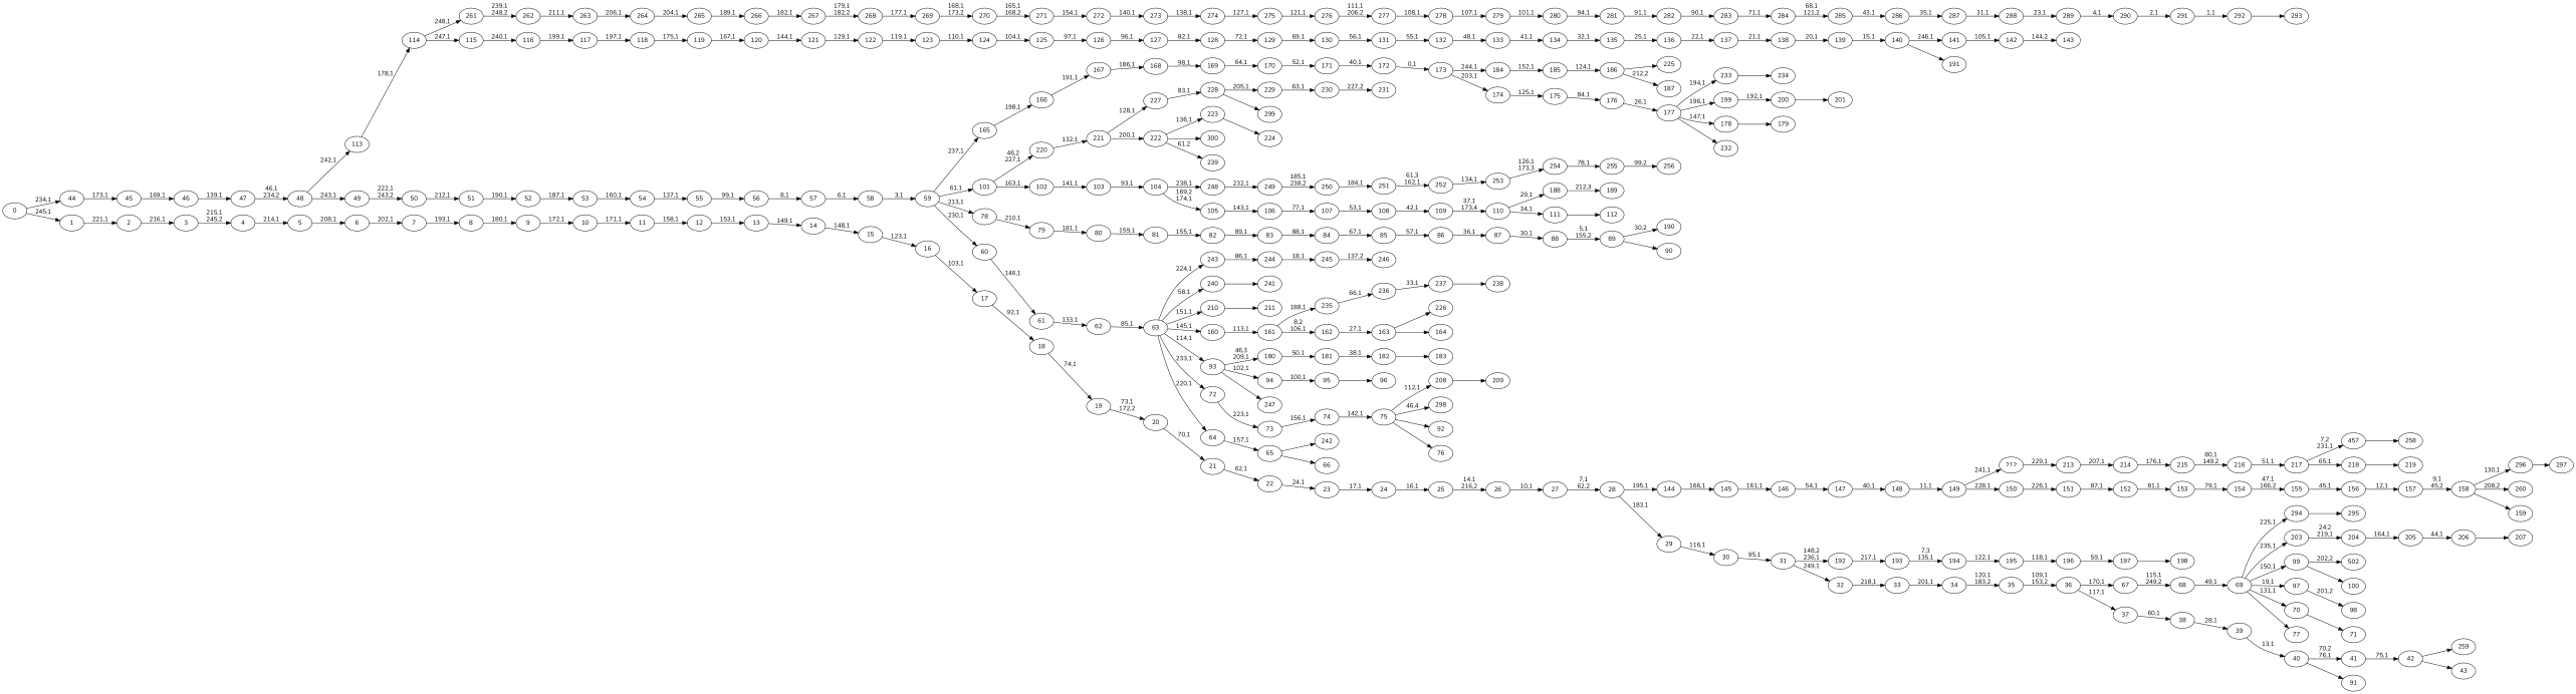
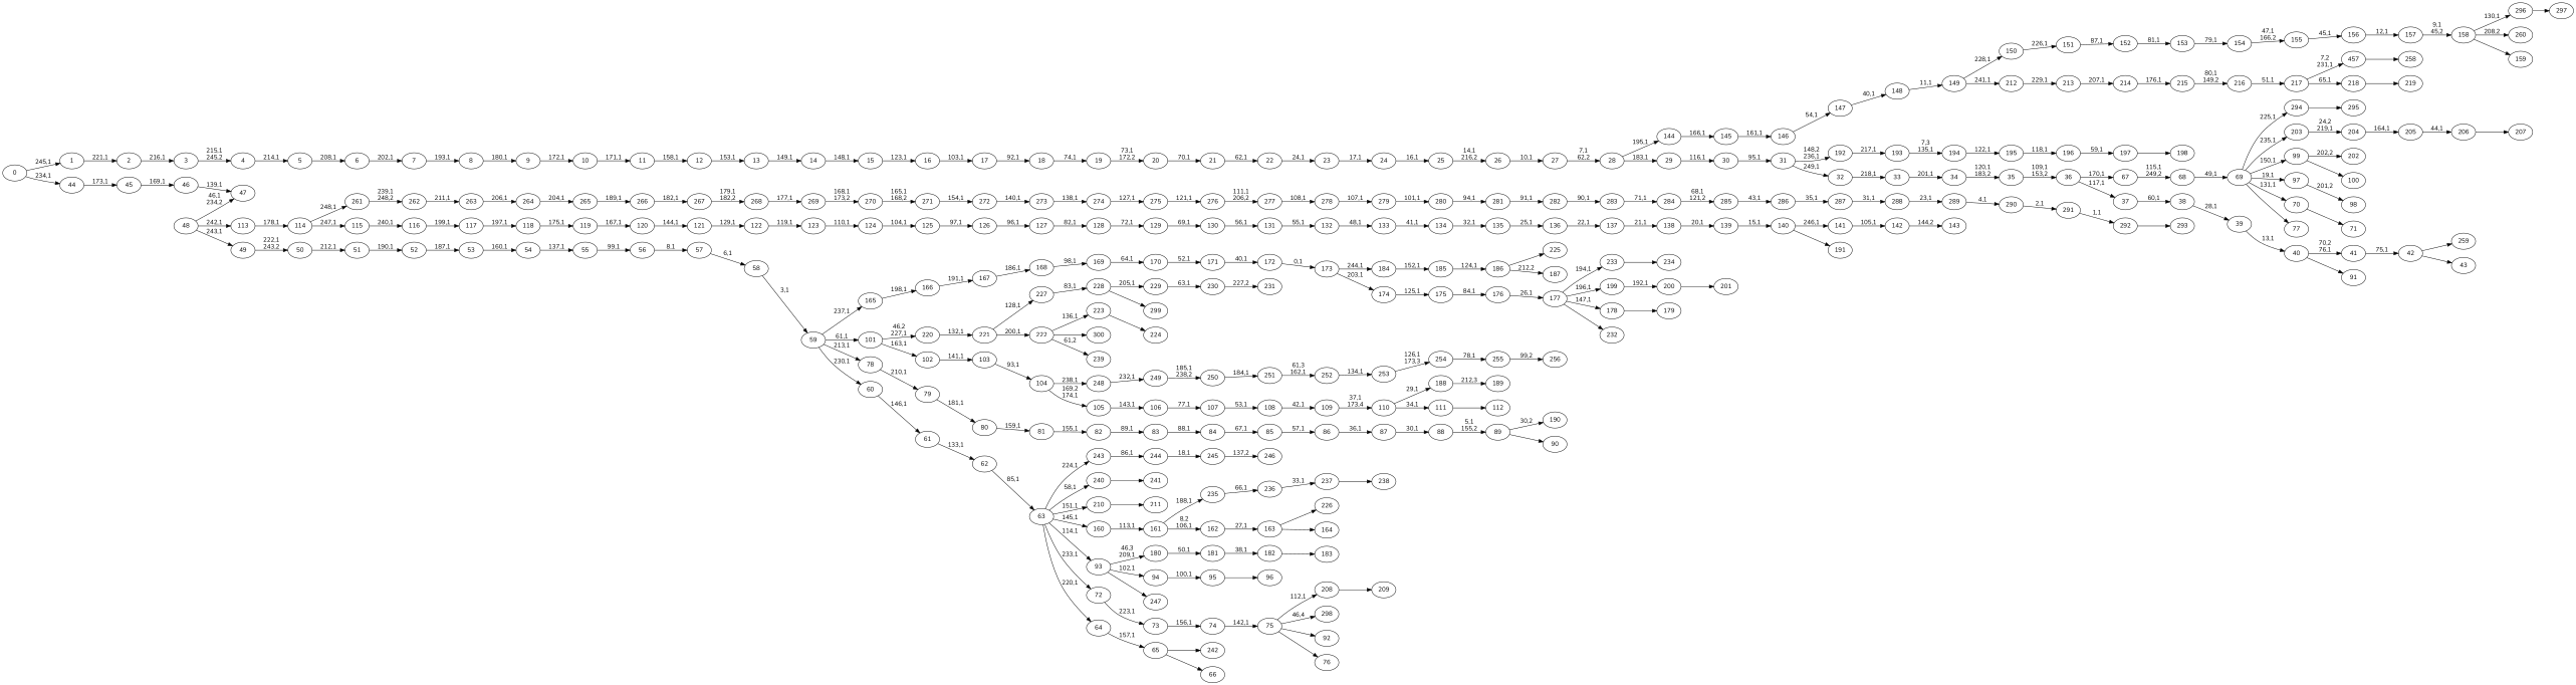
  digraph {
    fontname=Nunito
    rankdir=LR
    node [fontname=Nunito]
    edge [fontname=Nunito]
    296
    297
    294
    295
    292
    293
    291
    290
    289
    288
    287
    286
    285
    284
    283
    282
    281
    280
    279
    278
    277
    276
    275
    274
    273
    272
    271
    270
    269
    268
    267
    266
    265
    264
    263
    262
    261
    n38 [label=457]
    258
    255
    256
    254
    253
    252
    251
    250
    249
    248
    245
    246
    244
    243
    240
    241
    237
    238
    236
    235
    233
    234
    230
    231
    229
    228
    299
    227
    223
    224
    222
    300
    239
    221
    220
    218
    219
    217
    216
    215
    214
    213
    212
    210
    211
    208
    209
    206
    207
    205
    204
    203
    200
    201
    199
    197
    198
    196
    195
    194
    193
    192
    188
    189
    186
    225
    187
    185
    184
    182
    183
    181
    180
    178
    179
    177
    232
    176
    175
    174
    173
    172
    171
    170
    169
    168
    167
    166
    165
    163
    226
    164
    162
    161
    160
    158
    260
    159
    157
    156
    155
    154
    153
    152
    151
    150
    149
    148
    147
    146
    145
    144
    142
    143
    141
    140
    191
    139
    138
    137
    136
    135
    134
    133
    132
    131
    130
    129
    128
    127
    126
    125
    124
    123
    122
    121
    120
    119
    118
    117
    116
    115
    114
    113
    111
    112
    110
    109
    108
    107
    106
    105
    104
    103
    102
    101
    99
-   202 [label=502]
+   202
    100
    97
    98
    95
    96
    94
    93
    247
    89
    190
    90
    88
    87
    86
    85
    84
    83
    82
    81
    80
    79
    78
    75
    298
    92
    76
    74
    73
    72
    70
    71
    69
    77
    68
    67
    65
    242
    66
    64
    63
    62
    61
    60
    59
    58
    57
    56
    55
    54
    53
    52
    51
    50
    49
    48
    47
    46
    45
    44
    42
    259
    43
    41
    40
    91
    39
    38
    37
    36
    35
    34
    33
    32
    31
    30
    29
    28
    27
    26
    25
    24
    23
    22
    21
    20
    19
    18
    17
    16
    15
    14
    13
    12
    11
    10
    9
    8
    7
    6
    5
    4
    3
    2
    1
    0
    296 -> 297
    294 -> 295
    292 -> 293
    291 -> 292 [label="1,1"]
    290 -> 291 [label="2,1"]
    289 -> 290 [label="4,1"]
    288 -> 289 [label="23,1"]
    287 -> 288 [label="31,1"]
    286 -> 287 [label="35,1"]
    285 -> 286 [label="43,1"]
    284 -> 285 [label="68,1\n121,2"]
    283 -> 284 [label="71,1"]
    282 -> 283 [label="90,1"]
    281 -> 282 [label="91,1"]
    280 -> 281 [label="94,1"]
    279 -> 280 [label="101,1"]
    278 -> 279 [label="107,1"]
    277 -> 278 [label="108,1"]
    276 -> 277 [label="111,1\n206,2"]
    275 -> 276 [label="121,1"]
    274 -> 275 [label="127,1"]
    273 -> 274 [label="138,1"]
    272 -> 273 [label="140,1"]
    271 -> 272 [label="154,1"]
    270 -> 271 [label="165,1\n168,2"]
    269 -> 270 [label="168,1\n173,2"]
    268 -> 269 [label="177,1"]
    267 -> 268 [label="179,1\n182,2"]
    266 -> 267 [label="182,1"]
    265 -> 266 [label="189,1"]
    264 -> 265 [label="204,1"]
    263 -> 264 [label="206,1"]
    262 -> 263 [label="211,1"]
    261 -> 262 [label="239,1\n248,2"]
    n38 -> 258
    255 -> 256 [label="99,2"]
    254 -> 255 [label="78,1"]
    253 -> 254 [label="126,1\n173,3"]
    252 -> 253 [label="134,1"]
    251 -> 252 [label="61,3\n162,1"]
    250 -> 251 [label="184,1"]
    249 -> 250 [label="185,1\n238,2"]
    248 -> 249 [label="232,1"]
    245 -> 246 [label="137,2"]
    244 -> 245 [label="18,1"]
    243 -> 244 [label="86,1"]
    240 -> 241
    237 -> 238
    236 -> 237 [label="33,1"]
    235 -> 236 [label="66,1"]
    233 -> 234
    230 -> 231 [label="227,2"]
    229 -> 230 [label="63,1"]
    228 -> 229 [label="205,1"]
    228 -> 299
    227 -> 228 [label="83,1"]
    223 -> 224
    222 -> 223 [label="136,1"]
    222 -> 300
    222 -> 239 [label="61,2"]
    221 -> 227 [label="128,1"]
    221 -> 222 [label="200,1"]
    220 -> 221 [label="132,1"]
    218 -> 219
    217 -> n38 [label="7,2\n231,1"]
    217 -> 218 [label="65,1"]
    216 -> 217 [label="51,1"]
    215 -> 216 [label="80,1\n149,2"]
    214 -> 215 [label="176,1"]
    213 -> 214 [label="207,1"]
    212 -> 213 [label="229,1"]
    210 -> 211
    208 -> 209
    206 -> 207
    205 -> 206 [label="44,1"]
    204 -> 205 [label="164,1"]
    203 -> 204 [label="24,2\n219,1"]
    200 -> 201
    199 -> 200 [label="192,1"]
    197 -> 198
    196 -> 197 [label="59,1"]
    195 -> 196 [label="118,1"]
    194 -> 195 [label="122,1"]
    193 -> 194 [label="7,3\n135,1"]
    192 -> 193 [label="217,1"]
    188 -> 189 [label="212,3"]
    186 -> 225
    186 -> 187 [label="212,2"]
    185 -> 186 [label="124,1"]
    184 -> 185 [label="152,1"]
    182 -> 183
    181 -> 182 [label="38,1"]
    180 -> 181 [label="50,1"]
    178 -> 179
    177 -> 233 [label="194,1"]
    177 -> 199 [label="196,1"]
    177 -> 178 [label="147,1"]
    177 -> 232
    176 -> 177 [label="26,1"]
    175 -> 176 [label="84,1"]
    174 -> 175 [label="125,1"]
    173 -> 184 [label="244,1"]
    173 -> 174 [label="203,1"]
    172 -> 173 [label="0,1"]
    171 -> 172 [label="40,1"]
    170 -> 171 [label="52,1"]
    169 -> 170 [label="64,1"]
    168 -> 169 [label="98,1"]
    167 -> 168 [label="186,1"]
    166 -> 167 [label="191,1"]
    165 -> 166 [label="198,1"]
    163 -> 226
    163 -> 164
    162 -> 163 [label="27,1"]
    161 -> 235 [label="188,1"]
    161 -> 162 [label="8,2\n106,1"]
    160 -> 161 [label="113,1"]
    158 -> 296 [label="130,1"]
    158 -> 260 [label="208,2"]
    158 -> 159
    157 -> 158 [label="9,1\n45,2"]
    156 -> 157 [label="12,1"]
    155 -> 156 [label="45,1"]
    154 -> 155 [label="47,1\n166,2"]
    153 -> 154 [label="79,1"]
    152 -> 153 [label="81,1"]
    151 -> 152 [label="87,1"]
    150 -> 151 [label="226,1"]
    149 -> 212 [label="241,1"]
    149 -> 150 [label="228,1"]
    148 -> 149 [label="11,1"]
    147 -> 148 [label="40,1"]
    146 -> 147 [label="54,1"]
    145 -> 146 [label="161,1"]
    144 -> 145 [label="166,1"]
    142 -> 143 [label="144,2"]
    141 -> 142 [label="105,1"]
    140 -> 141 [label="246,1"]
    140 -> 191
    139 -> 140 [label="15,1"]
    138 -> 139 [label="20,1"]
    137 -> 138 [label="21,1"]
    136 -> 137 [label="22,1"]
    135 -> 136 [label="25,1"]
    134 -> 135 [label="32,1"]
    133 -> 134 [label="41,1"]
    132 -> 133 [label="48,1"]
    131 -> 132 [label="55,1"]
    130 -> 131 [label="56,1"]
    129 -> 130 [label="69,1"]
    128 -> 129 [label="72,1"]
    127 -> 128 [label="82,1"]
    126 -> 127 [label="96,1"]
    125 -> 126 [label="97,1"]
    124 -> 125 [label="104,1"]
    123 -> 124 [label="110,1"]
    122 -> 123 [label="119,1"]
    121 -> 122 [label="129,1"]
    120 -> 121 [label="144,1"]
    119 -> 120 [label="167,1"]
    118 -> 119 [label="175,1"]
    117 -> 118 [label="197,1"]
    116 -> 117 [label="199,1"]
    115 -> 116 [label="240,1"]
    114 -> 261 [label="248,1"]
    114 -> 115 [label="247,1"]
    113 -> 114 [label="178,1"]
    111 -> 112
    110 -> 188 [label="29,1"]
    110 -> 111 [label="34,1"]
    109 -> 110 [label="37,1\n173,4"]
    108 -> 109 [label="42,1"]
    107 -> 108 [label="53,1"]
    106 -> 107 [label="77,1"]
    105 -> 106 [label="143,1"]
    104 -> 248 [label="238,1"]
    104 -> 105 [label="169,2\n174,1"]
    103 -> 104 [label="93,1"]
    102 -> 103 [label="141,1"]
    101 -> 220 [label="46,2\n227,1"]
    101 -> 102 [label="163,1"]
    99 -> 202 [label="202,2"]
    99 -> 100
    97 -> 98 [label="201,2"]
    95 -> 96
    94 -> 95 [label="100,1"]
    93 -> 180 [label="46,3\n209,1"]
    93 -> 94 [label="102,1"]
    93 -> 247
    89 -> 190 [label="30,2"]
    89 -> 90
    88 -> 89 [label="5,1\n155,2"]
    87 -> 88 [label="30,1"]
    86 -> 87 [label="36,1"]
    85 -> 86 [label="57,1"]
    84 -> 85 [label="67,1"]
    83 -> 84 [label="88,1"]
    82 -> 83 [label="89,1"]
    81 -> 82 [label="155,1"]
    80 -> 81 [label="159,1"]
    79 -> 80 [label="181,1"]
    78 -> 79 [label="210,1"]
    75 -> 208 [label="112,1"]
    75 -> 298 [label="46,4"]
    75 -> 92
    75 -> 76
    74 -> 75 [label="142,1"]
    73 -> 74 [label="156,1"]
    72 -> 73 [label="223,1"]
    70 -> 71
    69 -> 294 [label="225,1"]
    69 -> 203 [label="235,1"]
    69 -> 99 [label="150,1"]
    69 -> 97 [label="19,1"]
    69 -> 70 [label="131,1"]
    69 -> 77
    68 -> 69 [label="49,1"]
    67 -> 68 [label="115,1\n249,2"]
    65 -> 242
    65 -> 66
    64 -> 65 [label="157,1"]
    63 -> 243 [label="224,1"]
    63 -> 240 [label="58,1"]
    63 -> 210 [label="151,1"]
    63 -> 160 [label="145,1"]
    63 -> 93 [label="114,1"]
    63 -> 72 [label="233,1"]
    63 -> 64 [label="220,1"]
    62 -> 63 [label="85,1"]
    61 -> 62 [label="133,1"]
    60 -> 61 [label="146,1"]
    59 -> 165 [label="237,1"]
    59 -> 101 [label="61,1"]
    59 -> 78 [label="213,1"]
    59 -> 60 [label="230,1"]
    58 -> 59 [label="3,1"]
    57 -> 58 [label="6,1"]
    56 -> 57 [label="8,1"]
    55 -> 56 [label="99,1"]
    54 -> 55 [label="137,1"]
    53 -> 54 [label="160,1"]
    52 -> 53 [label="187,1"]
    51 -> 52 [label="190,1"]
    50 -> 51 [label="212,1"]
    49 -> 50 [label="222,1\n243,2"]
    48 -> 113 [label="242,1"]
    48 -> 49 [label="243,1"]
-   47 -> 48 [label="46,1\n234,2"]
+   48 -> 47 [label="46,1\n234,2"]
    46 -> 47 [label="139,1"]
    45 -> 46 [label="169,1"]
    44 -> 45 [label="173,1"]
    42 -> 259
    42 -> 43
    41 -> 42 [label="75,1"]
    40 -> 41 [label="70,2\n76,1"]
    40 -> 91
    39 -> 40 [label="13,1"]
    38 -> 39 [label="28,1"]
    37 -> 38 [label="60,1"]
    36 -> 67 [label="170,1"]
    36 -> 37 [label="117,1"]
    35 -> 36 [label="109,1\n153,2"]
    34 -> 35 [label="120,1\n183,2"]
    33 -> 34 [label="201,1"]
    32 -> 33 [label="218,1"]
    31 -> 192 [label="148,2\n236,1"]
    31 -> 32 [label="249,1"]
    30 -> 31 [label="95,1"]
    29 -> 30 [label="116,1"]
    28 -> 144 [label="195,1"]
    28 -> 29 [label="183,1"]
    27 -> 28 [label="7,1\n62,2"]
    26 -> 27 [label="10,1"]
    25 -> 26 [label="14,1\n216,2"]
    24 -> 25 [label="16,1"]
    23 -> 24 [label="17,1"]
    22 -> 23 [label="24,1"]
    21 -> 22 [label="62,1"]
    20 -> 21 [label="70,1"]
    19 -> 20 [label="73,1\n172,2"]
    18 -> 19 [label="74,1"]
    17 -> 18 [label="92,1"]
    16 -> 17 [label="103,1"]
    15 -> 16 [label="123,1"]
    14 -> 15 [label="148,1"]
    13 -> 14 [label="149,1"]
    12 -> 13 [label="153,1"]
    11 -> 12 [label="158,1"]
    10 -> 11 [label="171,1"]
    9 -> 10 [label="172,1"]
    8 -> 9 [label="180,1"]
    7 -> 8 [label="193,1"]
    6 -> 7 [label="202,1"]
    5 -> 6 [label="208,1"]
    4 -> 5 [label="214,1"]
    3 -> 4 [label="215,1\n245,2"]
    2 -> 3 [label="216,1"]
    1 -> 2 [label="221,1"]
    0 -> 44 [label="234,1"]
    0 -> 1 [label="245,1"]
  }
